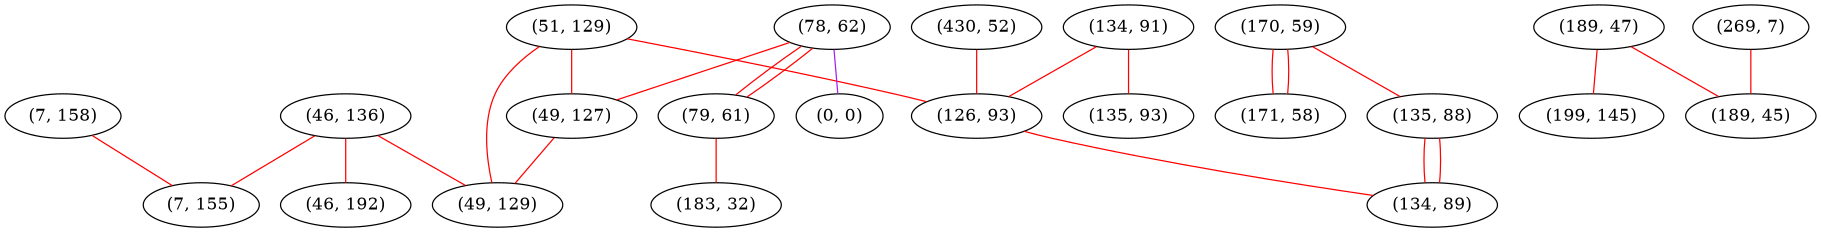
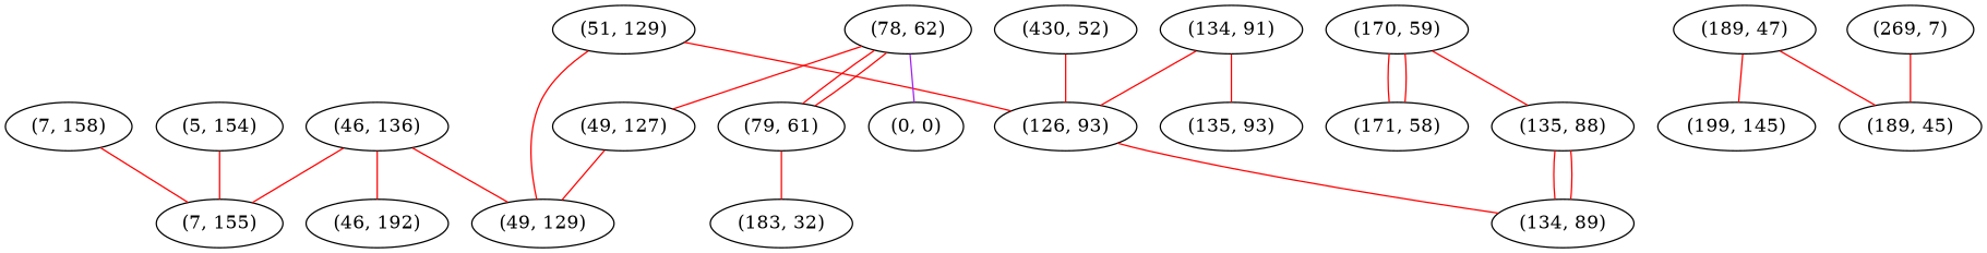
  graph {
    edge [color=red weight=1]
+   "(5, 154)"
    "(7, 155)"
    "(189, 47)"
    "(199, 145)"
    "(189, 45)"
    "(46, 136)"
    "(49, 129)"
    "(46, 192)"
    "(51, 129)"
    "(49, 127)"
    "(126, 93)"
    "(134, 89)"
    "(78, 62)"
    "(0, 0)"
    "(79, 61)"
    "(183, 32)"
    n17 [label="(430, 52)"]
    "(7, 158)"
    "(269, 7)"
    "(170, 59)"
    "(171, 58)"
    "(135, 88)"
    "(134, 91)"
    "(135, 93)"
+   "(5, 154)" -- "(7, 155)"
    "(189, 47)" -- "(199, 145)"
    "(189, 47)" -- "(189, 45)"
    "(46, 136)" -- "(7, 155)"
    "(46, 136)" -- "(49, 129)"
    "(46, 136)" -- "(46, 192)"
    "(51, 129)" -- "(49, 129)"
-   "(51, 129)" -- "(49, 127)"
    "(51, 129)" -- "(126, 93)"
    "(49, 127)" -- "(49, 129)"
    "(126, 93)" -- "(134, 89)"
    "(78, 62)" -- "(49, 127)"
    "(78, 62)" -- "(0, 0)" [color=purple weight=4]
    "(78, 62)" -- "(79, 61)"
    "(78, 62)" -- "(79, 61)"
    "(79, 61)" -- "(183, 32)"
    n17 -- "(126, 93)"
    "(7, 158)" -- "(7, 155)"
    "(269, 7)" -- "(189, 45)"
    "(170, 59)" -- "(171, 58)"
    "(170, 59)" -- "(171, 58)"
    "(170, 59)" -- "(135, 88)"
    "(135, 88)" -- "(134, 89)"
    "(135, 88)" -- "(134, 89)"
    "(134, 91)" -- "(126, 93)"
    "(134, 91)" -- "(135, 93)"
  }
